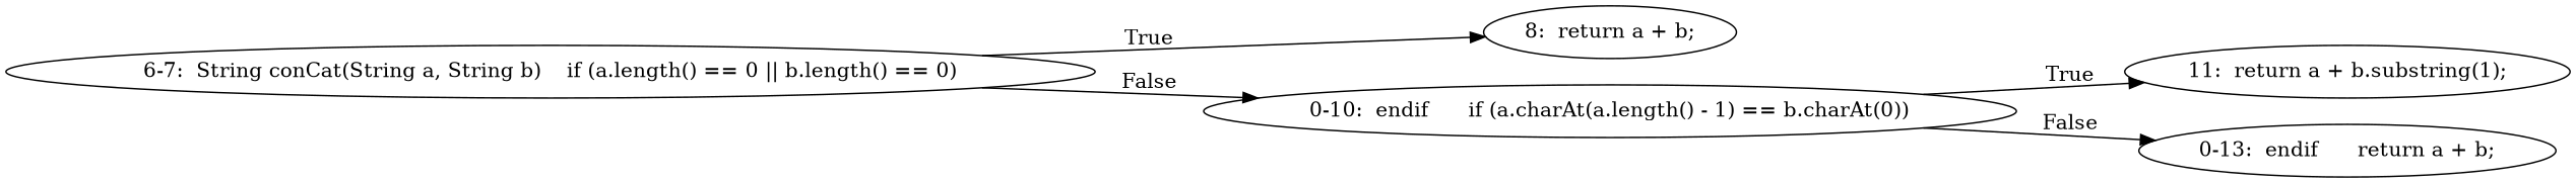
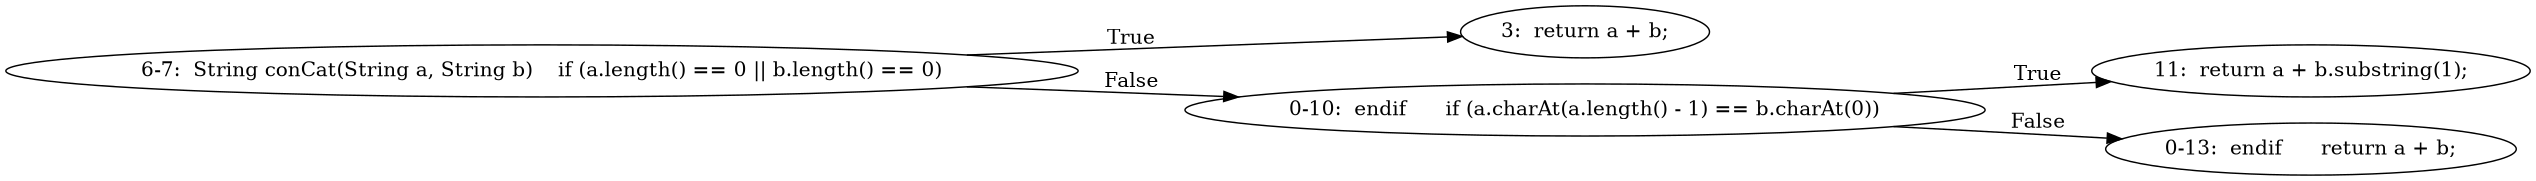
  digraph {
    rankdir=LR
    n1 [label="6-7:  String conCat(String a, String b)	if (a.length() == 0 || b.length() == 0)"]
-   n2 [label="8:  return a + b;"]
+   n2 [label="3:  return a + b;"]
    n3 [label="0-10:  endif	if (a.charAt(a.length() - 1) == b.charAt(0))"]
    n4 [label="11:  return a + b.substring(1);"]
    n5 [label="0-13:  endif	return a + b;"]
    n1 -> n2 [label=True]
    n1 -> n3 [label=False]
    n3 -> n4 [label=True]
    n3 -> n5 [label=False]
  }
